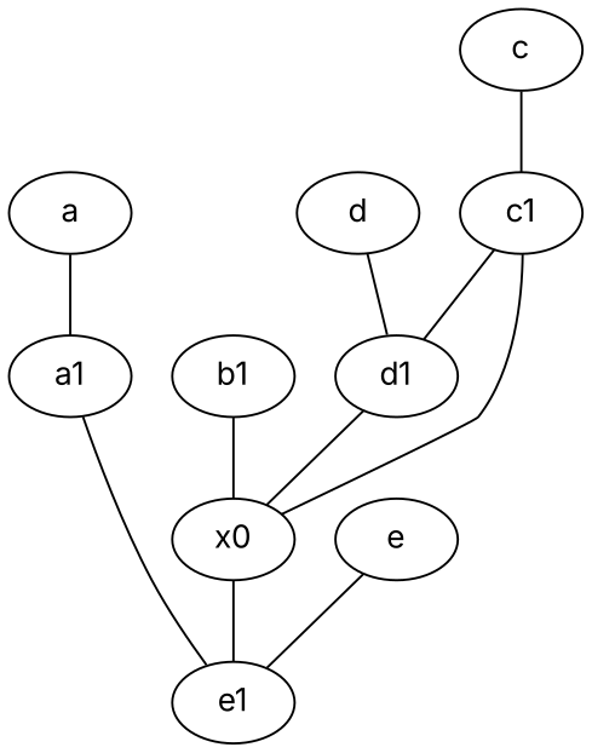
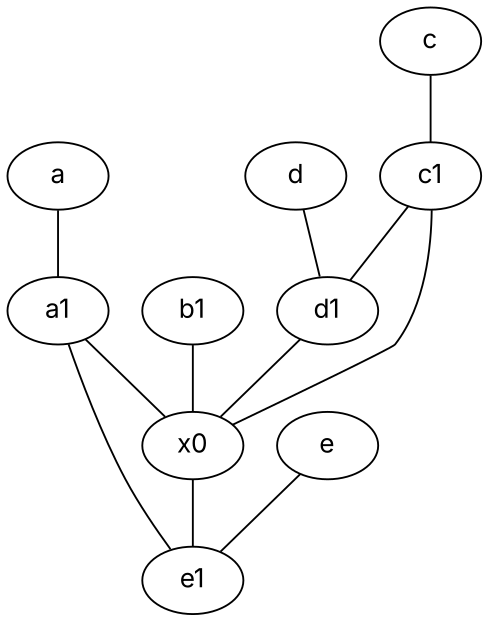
  graph {
    fontname=Inter
    node [fontname=Inter labelfontsize=50]
    edge [fontname=Inter]
    a
    a1
    x0
    e1
    b1
    c
    c1
    d1
    d
    e
    a -- a1
+   a1 -- x0
    a1 -- e1
    x0 -- e1
    b1 -- x0
    c -- c1
    c1 -- x0
    c1 -- d1
    d1 -- x0
    d -- d1
    e -- e1
  }
